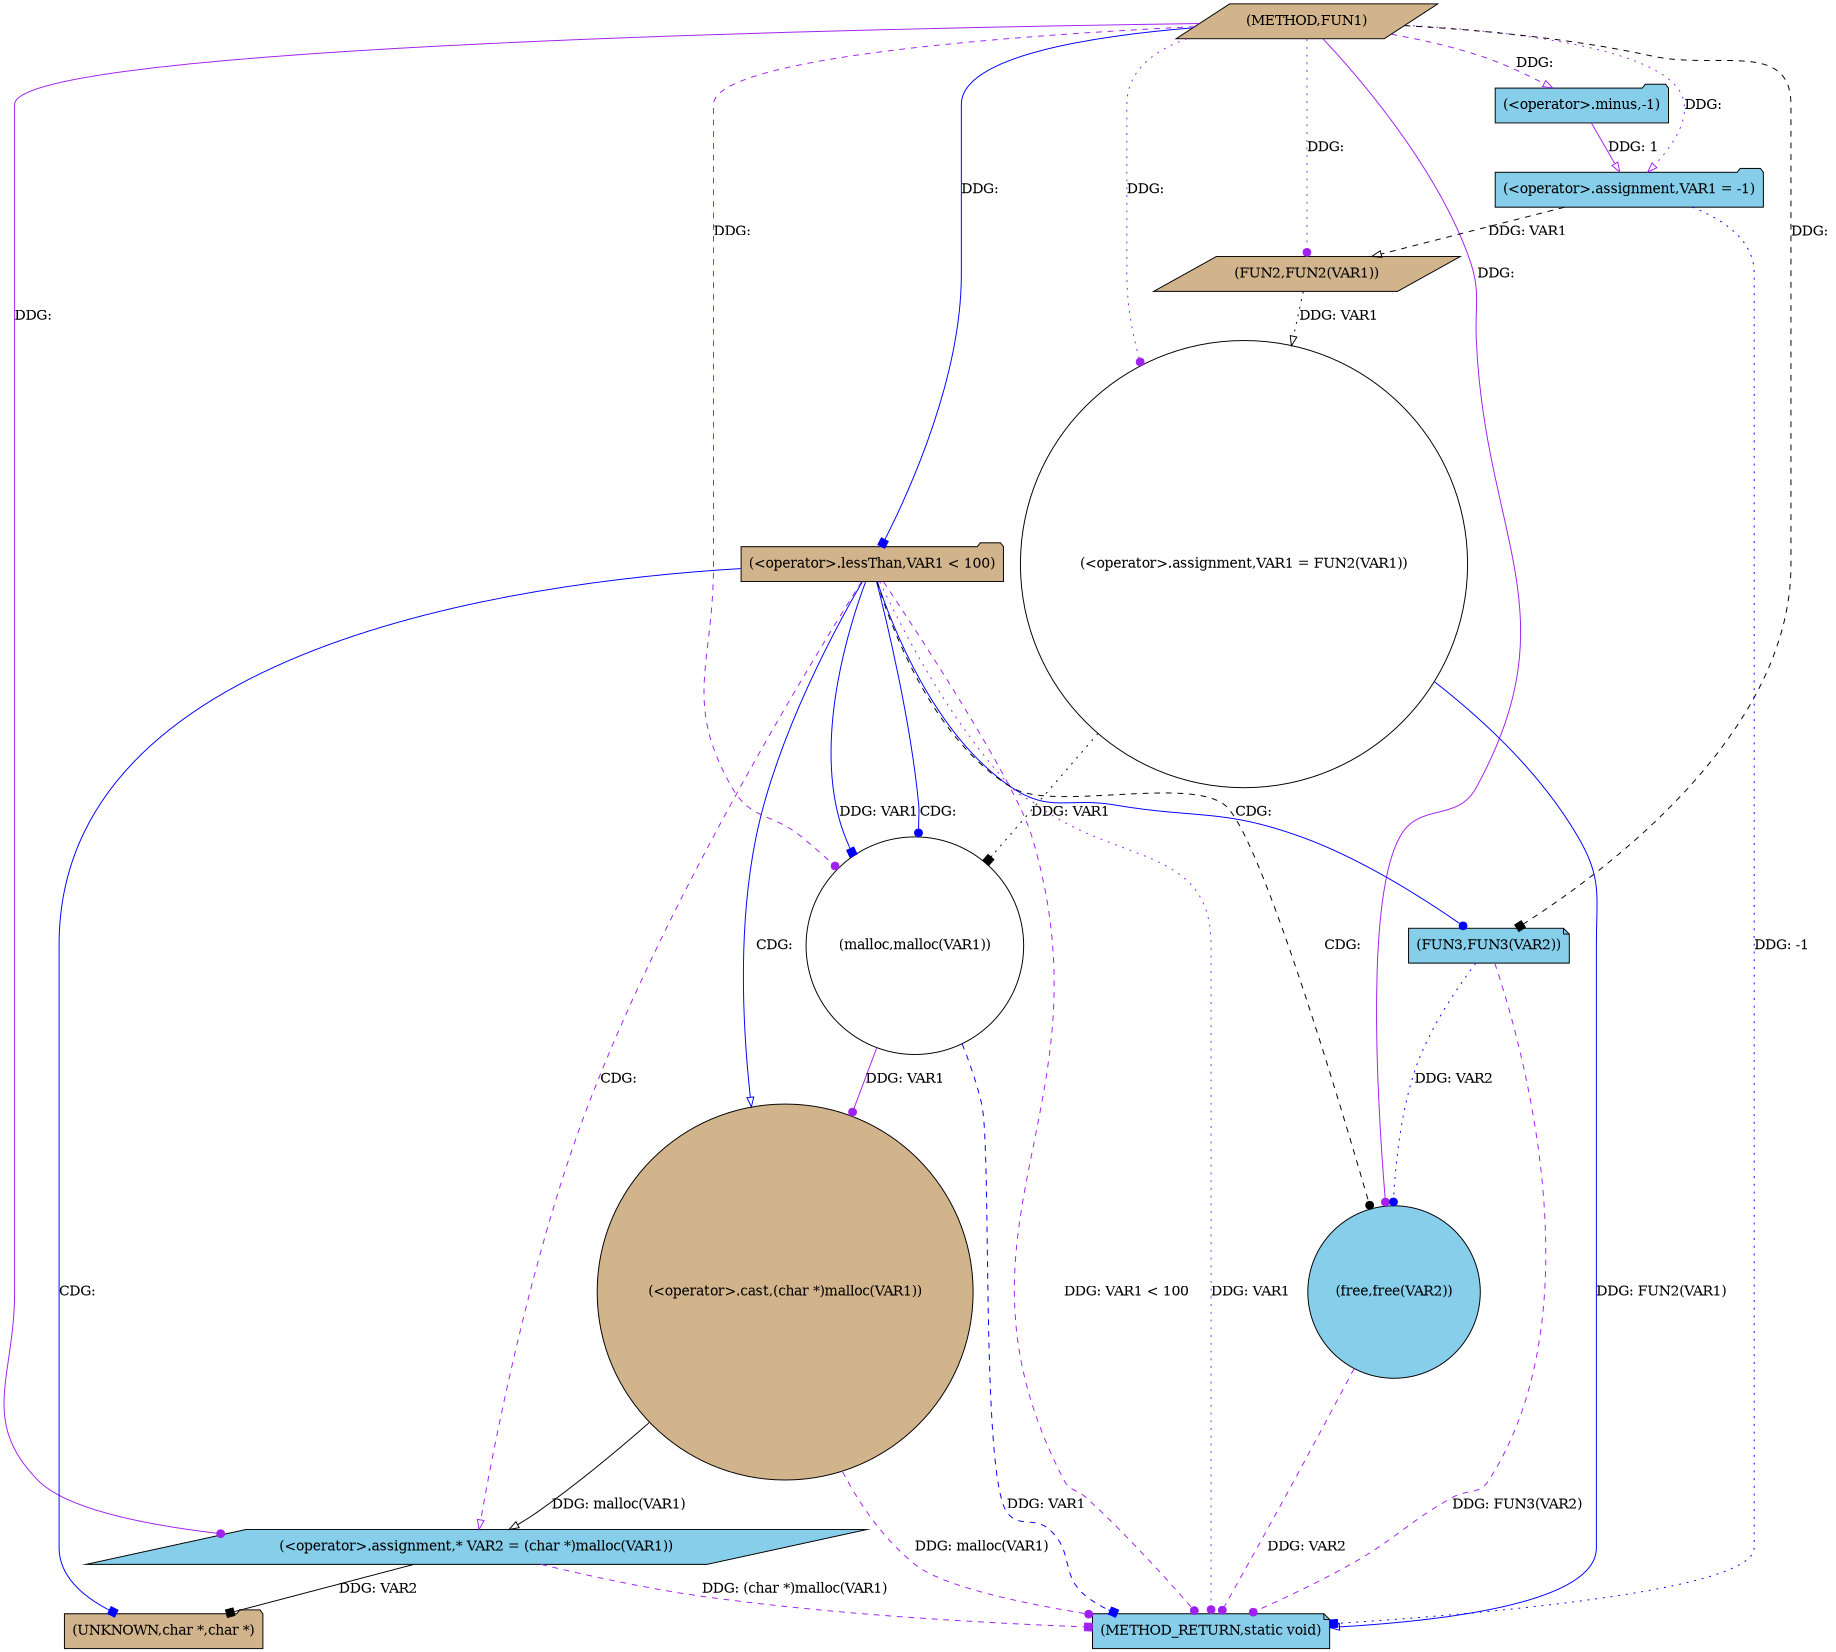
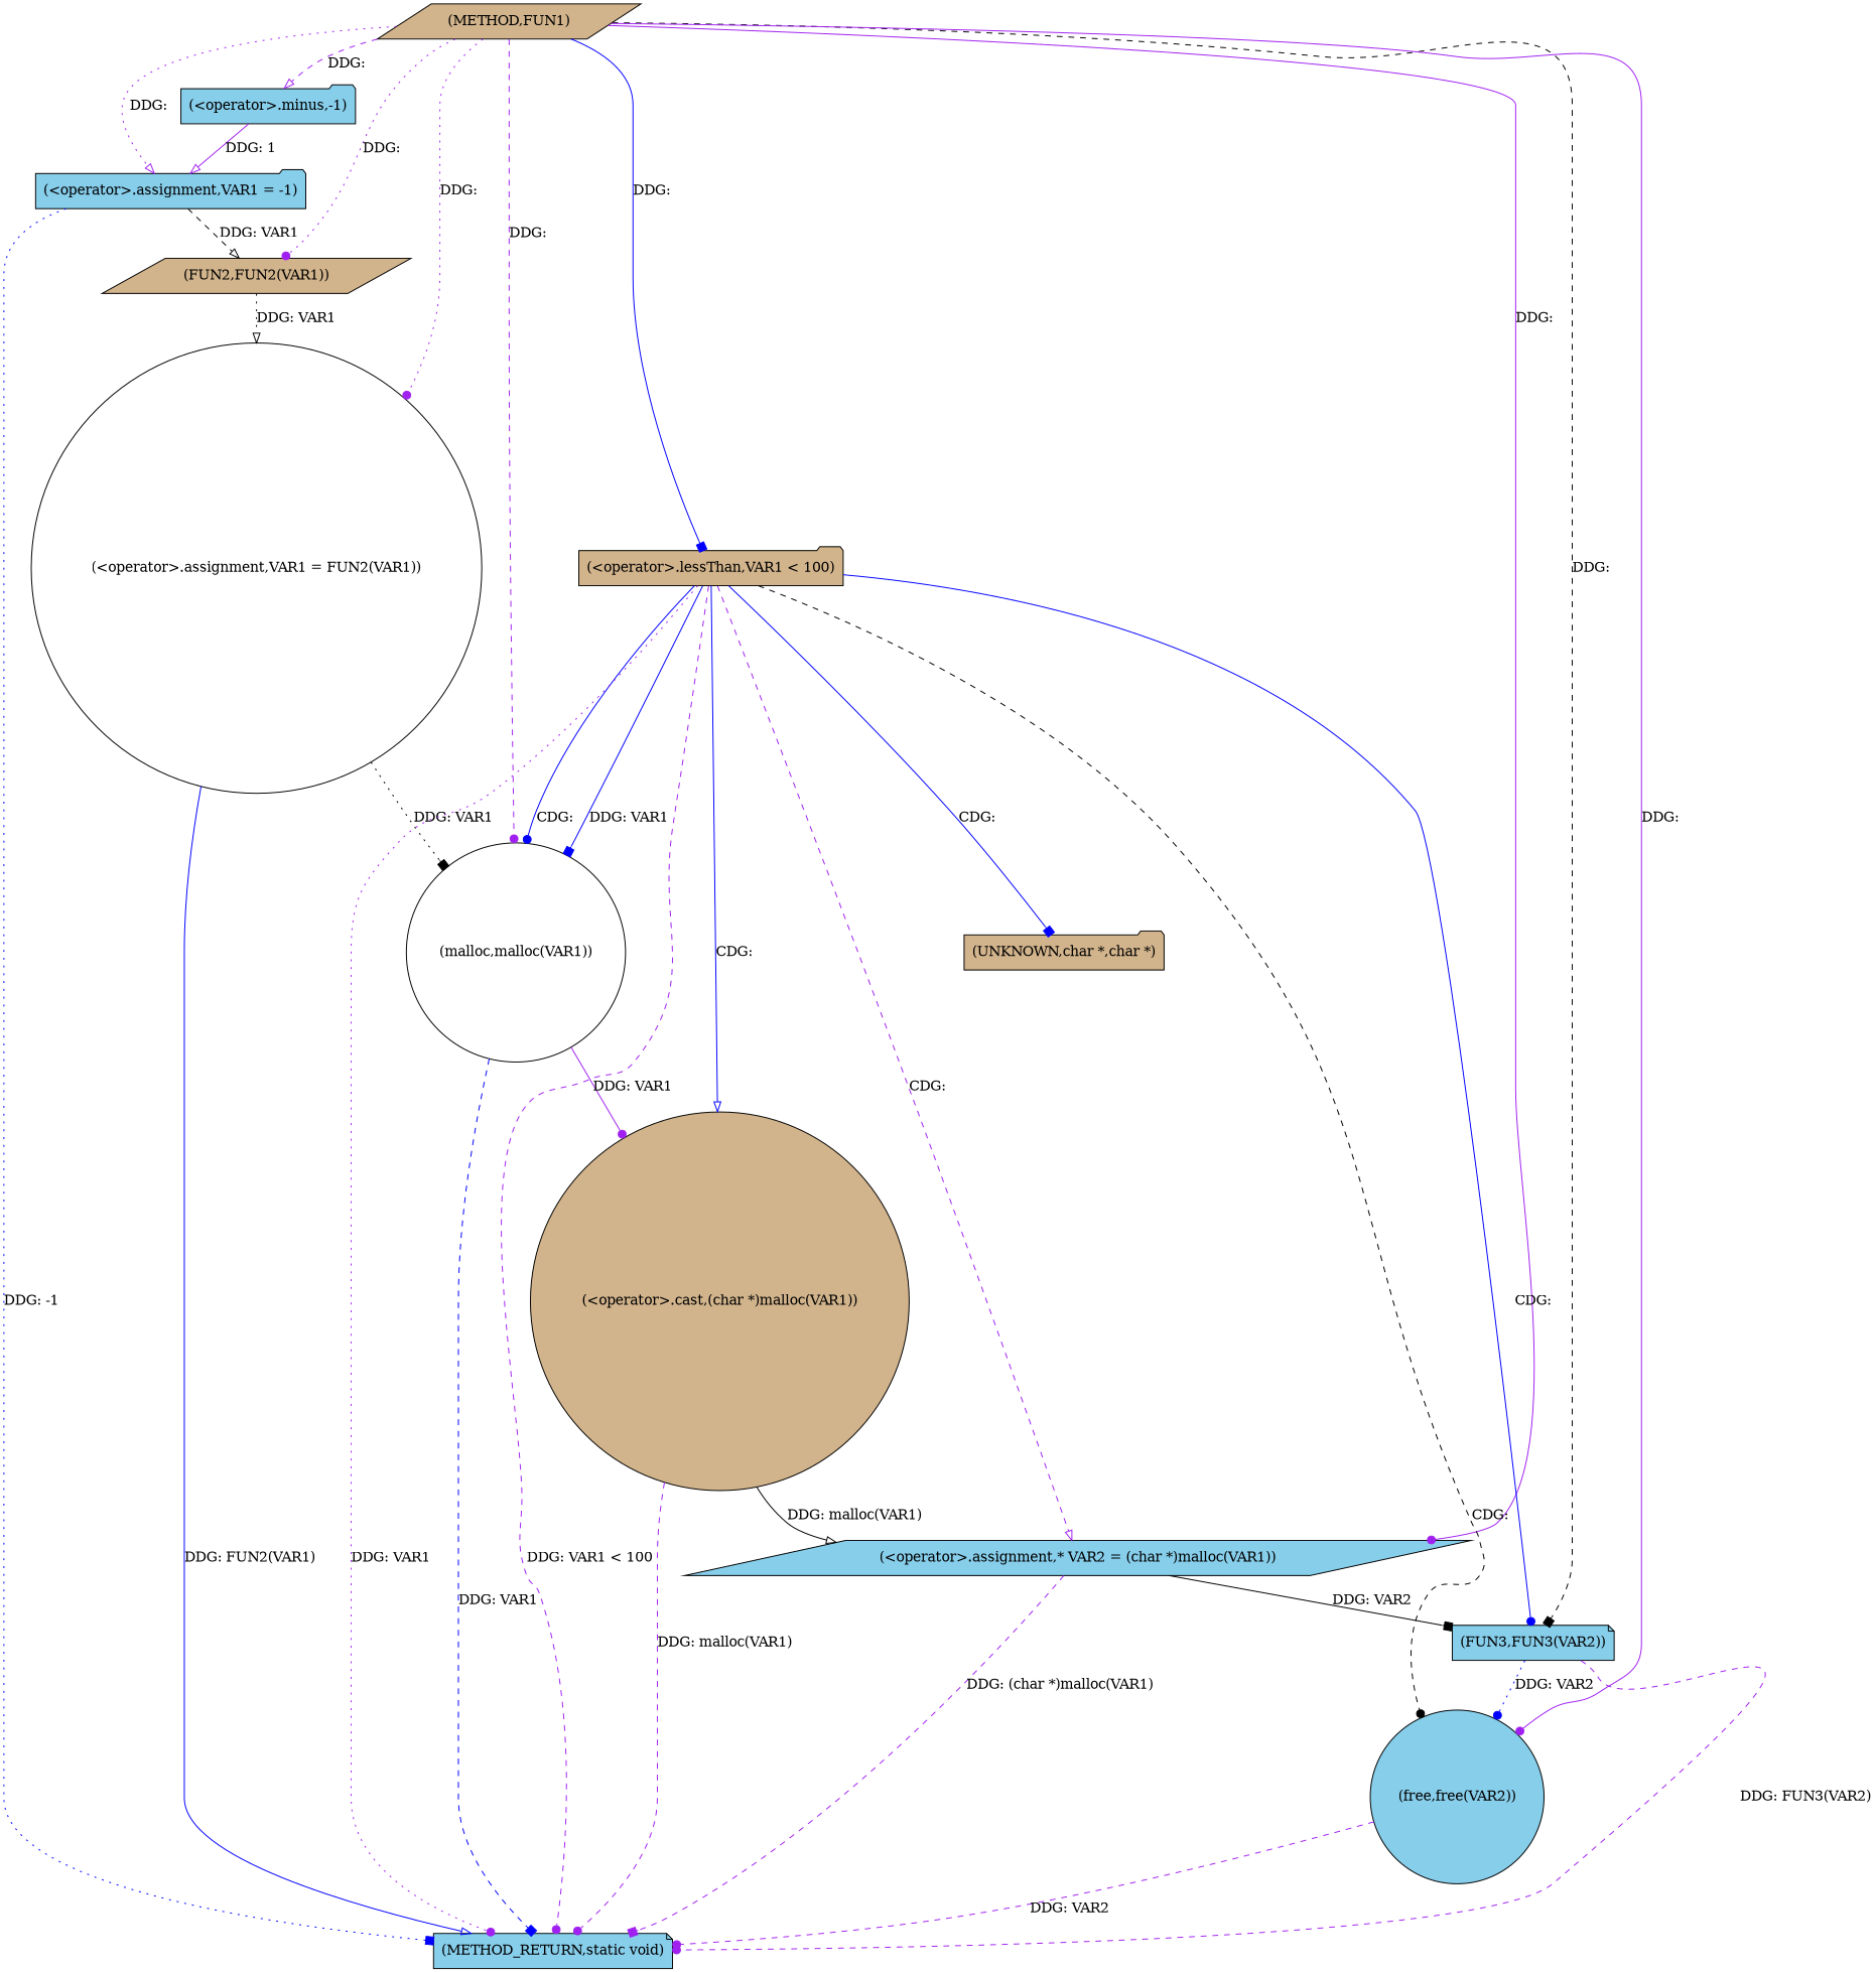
  digraph {
    node [fillcolor=skyblue shape=folder style=filled]
    edge [arrowhead=dot color=purple style=solid]
    n1 [fillcolor=tan label="(METHOD,FUN1)" shape=parallelogram]
    n2 [label="(<operator>.assignment,VAR1 = -1)"]
    n3 [label="(<operator>.minus,-1)"]
    n4 [fillcolor=white label="(<operator>.assignment,VAR1 = FUN2(VAR1))" shape=circle]
    n5 [fillcolor=tan label="(FUN2,FUN2(VAR1))" shape=parallelogram]
    n6 [fillcolor=tan label="(<operator>.lessThan,VAR1 < 100)"]
    n7 [label="(<operator>.assignment,* VAR2 = (char *)malloc(VAR1))" shape=parallelogram]
    n8 [fillcolor=white label="(malloc,malloc(VAR1))" shape=circle]
    n9 [label="(FUN3,FUN3(VAR2))" shape=note]
    n10 [label="(free,free(VAR2))" shape=circle]
    n11 [label="(METHOD_RETURN,static void)" shape=note]
    n12 [fillcolor=tan label="(<operator>.cast,(char *)malloc(VAR1))" shape=circle]
    n13 [fillcolor=tan label="(UNKNOWN,char *,char *)"]
    n1 -> n2 [arrowhead=onormal label="DDG: " style=dotted]
    n1 -> n3 [arrowhead=onormal label="DDG: " style=dashed]
    n1 -> n4 [label="DDG: " style=dotted]
    n1 -> n5 [label="DDG: " style=dotted]
    n1 -> n6 [arrowhead=box color=blue label="DDG: "]
    n1 -> n7 [label="DDG: "]
    n1 -> n8 [label="DDG: " style=dashed]
    n1 -> n9 [arrowhead=box color=black label="DDG: " style=dashed]
    n1 -> n10 [label="DDG: "]
    n2 -> n5 [arrowhead=onormal color=black label="DDG: VAR1" style=dashed]
    n2 -> n11 [arrowhead=box color=blue label="DDG: -1" style=dotted]
    n3 -> n2 [arrowhead=onormal label="DDG: 1"]
    n4 -> n8 [arrowhead=box color=black label="DDG: VAR1" style=dotted]
    n4 -> n11 [arrowhead=onormal color=blue label="DDG: FUN2(VAR1)"]
    n5 -> n4 [arrowhead=onormal color=black label="DDG: VAR1" style=dotted]
    n6 -> n7 [arrowhead=onormal label="CDG: " style=dashed]
    n6 -> n8 [arrowhead=box color=blue label="DDG: VAR1"]
    n6 -> n8 [color=blue label="CDG: "]
    n6 -> n9 [color=blue label="CDG: "]
    n6 -> n10 [color=black label="CDG: " style=dashed]
    n6 -> n11 [label="DDG: VAR1 < 100" style=dashed]
    n6 -> n11 [label="DDG: VAR1" style=dotted]
    n6 -> n12 [arrowhead=onormal color=blue label="CDG: "]
    n6 -> n13 [arrowhead=box color=blue label="CDG: "]
-   n7 -> n13 [arrowhead=box color=black label="DDG: VAR2"]
+   n7 -> n9 [arrowhead=box color=black label="DDG: VAR2"]
    n7 -> n11 [arrowhead=box label="DDG: (char *)malloc(VAR1)" style=dashed]
    n8 -> n11 [arrowhead=box color=blue label="DDG: VAR1" style=dashed]
    n8 -> n12 [label="DDG: VAR1"]
    n9 -> n10 [color=blue label="DDG: VAR2" style=dotted]
    n9 -> n11 [label="DDG: FUN3(VAR2)" style=dashed]
    n10 -> n11 [label="DDG: VAR2" style=dashed]
    n12 -> n7 [arrowhead=onormal color=black label="DDG: malloc(VAR1)"]
    n12 -> n11 [label="DDG: malloc(VAR1)" style=dashed]
  }
